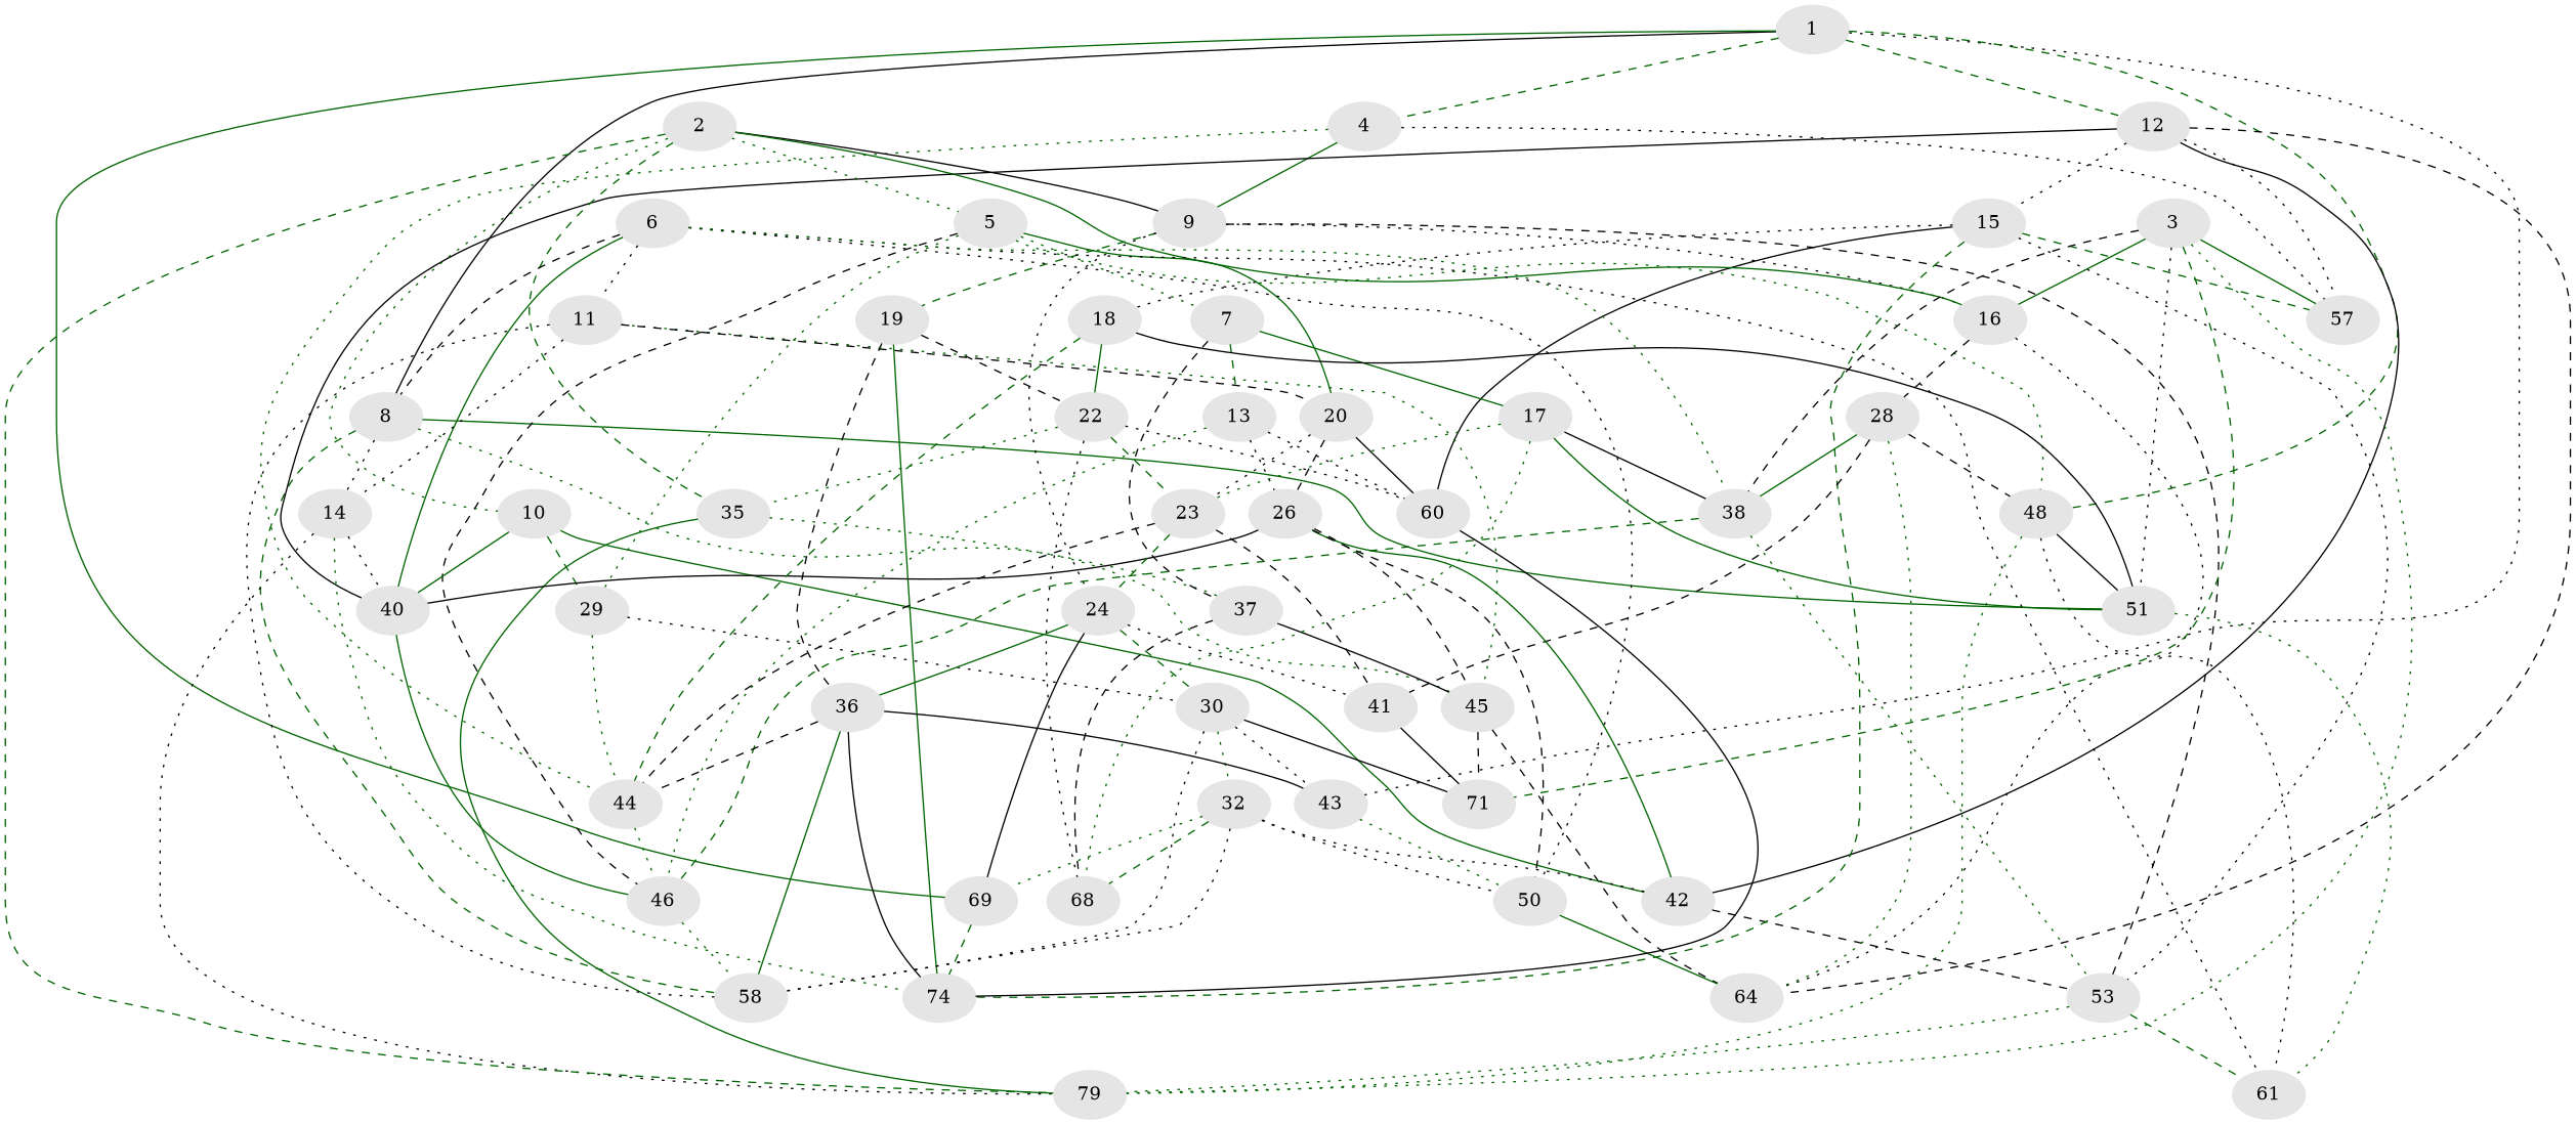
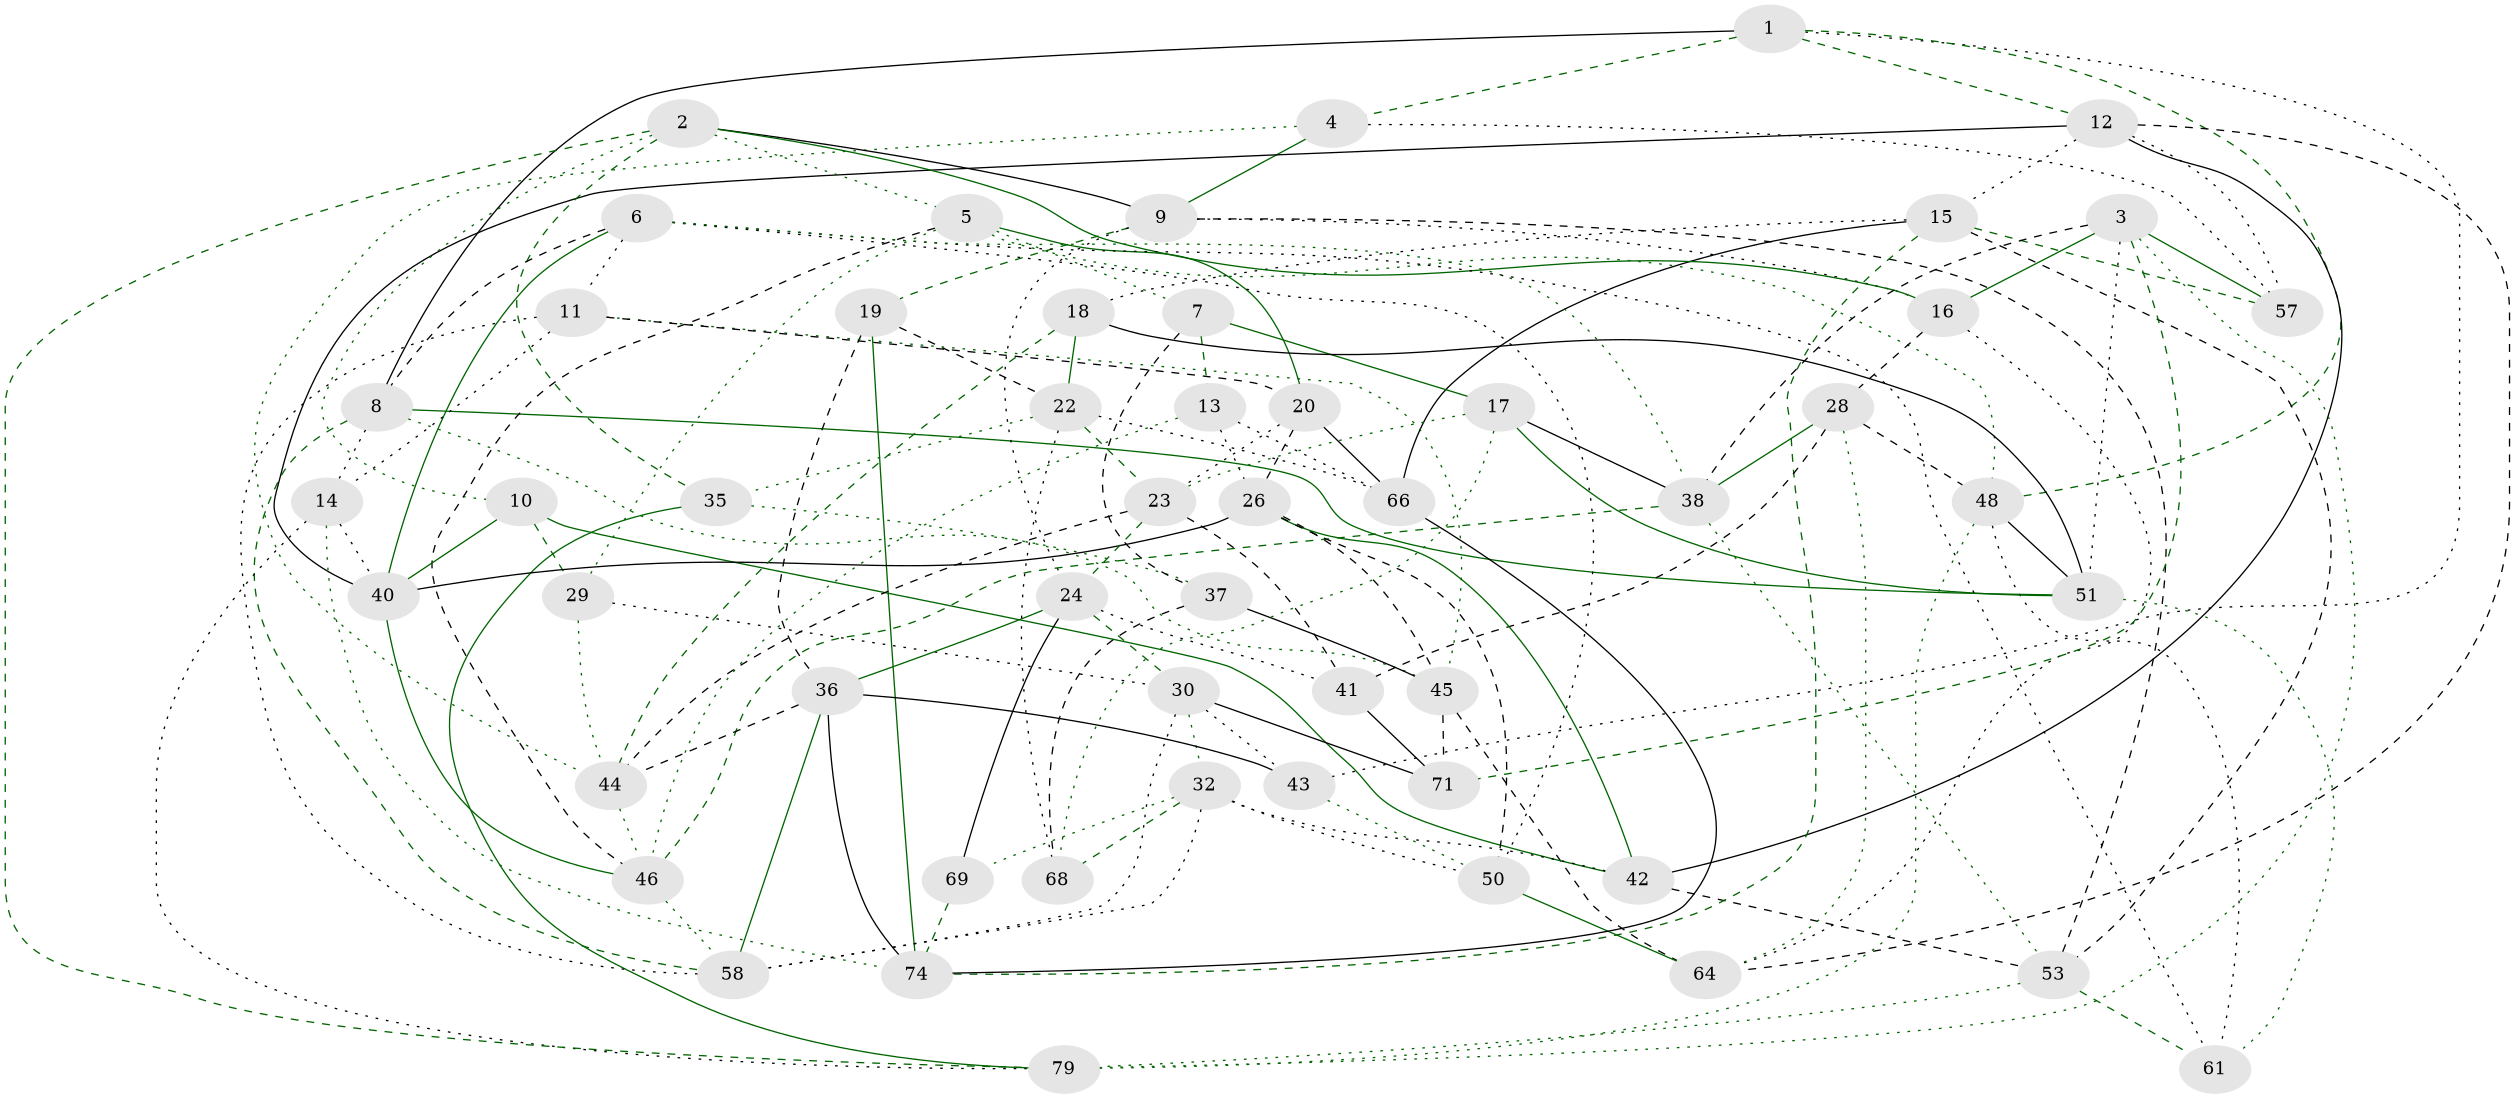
  graph {
    node [color=gray90 style=filled]
    edge [color=black style=dotted]
    1 [super="+55"]
    4
    8 [super="+75"]
    12 [super="+87"]
    43
    48 [super="+84"]
    69
    9 [super="+63"]
    57
    44 [super="+62"]
    51 [super="+67"]
    14 [super="+21"]
    45 [super="+56"]
    58 [super="+80"]
    40 [super="+72"]
    42 [super="+60"]
    15 [super="+65"]
    64 [super="+85"]
    50 [super="+54"]
    79 [super="+88"]
    61
    74 [super="+81"]
    2 [super="+33"]
    5 [super="+86"]
    10
    16 [super="+25"]
    35
    7
    20 [super="+39"]
    29
    46 [super="+47"]
    19
    24 [super="+78"]
    53 [super="+70"]
    28 [super="+77"]
    37
    3 [super="+34"]
    38 [super="+52"]
    71
    13
    17 [super="+82"]
    26 [super="+27"]
-   66 [super="+76" label=60]
+   66 [super="+76"]
    23 [super="+90"]
    30 [super="+83"]
    6 [super="+89"]
    11 [super="+31"]
    68
    22 [super="+59"]
    36 [super="+73"]
    41
    18
    32 [super="+49"]
    1 -- 4 [color=darkgreen style=dashed]
    1 -- 8 [style=solid]
    1 -- 12 [color=darkgreen style=dashed]
    1 -- 43
    1 -- 48 [color=darkgreen style=dashed]
-   1 -- 69 [color=darkgreen style=solid]
    4 -- 9 [color=darkgreen style=solid]
    4 -- 57
    4 -- 44 [color=darkgreen]
    8 -- 51 [color=darkgreen style=solid]
    8 -- 14
    8 -- 45 [color=darkgreen]
    8 -- 58 [color=darkgreen style=dashed]
    12 -- 57
    12 -- 40 [style=solid]
    12 -- 42 [style=solid]
    12 -- 15
    12 -- 64 [style=dashed]
    43 -- 50 [color=darkgreen]
    48 -- 51 [style=solid]
    48 -- 79 [color=darkgreen]
    48 -- 61
    69 -- 74 [color=darkgreen style=dashed]
    9 -- 16
    9 -- 19 [color=darkgreen style=dashed]
    9 -- 24
    9 -- 53 [style=dashed]
    44 -- 46 [color=darkgreen]
    51 -- 61 [color=darkgreen]
    14 -- 40
    14 -- 79
    14 -- 74 [color=darkgreen]
    45 -- 64 [style=dashed]
    45 -- 71 [style=dashed]
    40 -- 46 [color=darkgreen style=solid]
    42 -- 53 [style=dashed]
    15 -- 57 [color=darkgreen style=dashed]
    15 -- 74 [color=darkgreen style=dashed]
-   15 -- 53
+   15 -- 53 [style=dashed]
    15 -- 66 [style=solid]
    15 -- 18
    50 -- 64 [color=darkgreen style=solid weight=2]
    2 -- 9 [style=solid]
    2 -- 79 [color=darkgreen style=dashed]
    2 -- 5 [color=darkgreen]
    2 -- 10 [color=darkgreen]
    2 -- 16 [color=darkgreen style=solid]
    2 -- 35 [color=darkgreen style=dashed]
    5 -- 48 [color=darkgreen]
    5 -- 7 [color=darkgreen]
    5 -- 20 [color=darkgreen style=solid]
    5 -- 29 [color=darkgreen]
    5 -- 46 [style=dashed]
    10 -- 40 [color=darkgreen style=solid]
    10 -- 42 [color=darkgreen style=solid]
    10 -- 29 [color=darkgreen style=dashed]
    16 -- 64
    16 -- 28 [style=dashed weight=2]
    35 -- 79 [color=darkgreen style=solid]
    35 -- 37 [color=darkgreen]
    7 -- 37 [style=dashed]
    7 -- 13 [color=darkgreen style=dashed]
    7 -- 17 [color=darkgreen style=solid]
    20 -- 26 [style=dashed]
    20 -- 66 [style=solid weight=2]
    20 -- 23
    29 -- 44 [color=darkgreen]
    29 -- 30
    46 -- 58 [color=darkgreen]
    19 -- 74 [color=darkgreen style=solid]
    19 -- 22 [style=dashed]
    19 -- 36 [style=dashed]
    24 -- 69 [style=solid]
    24 -- 30 [color=darkgreen style=dashed]
    24 -- 36 [color=darkgreen style=solid]
    24 -- 41
    53 -- 79 [color=darkgreen]
    53 -- 61 [color=darkgreen style=dashed]
    28 -- 48 [style=dashed]
    28 -- 64 [color=darkgreen]
    28 -- 38 [color=darkgreen style=solid]
    28 -- 41 [style=dashed]
    37 -- 45 [style=solid]
    37 -- 68 [style=dashed]
    3 -- 57 [color=darkgreen style=solid]
    3 -- 51
    3 -- 79 [color=darkgreen]
    3 -- 16 [color=darkgreen style=solid]
    3 -- 38 [style=dashed]
    3 -- 71 [color=darkgreen style=dashed]
    38 -- 46 [color=darkgreen style=dashed]
    38 -- 53 [color=darkgreen]
    13 -- 46 [color=darkgreen]
    13 -- 26
    13 -- 66
    17 -- 51 [color=darkgreen style=solid]
    17 -- 38 [style=solid]
    17 -- 23 [color=darkgreen]
    17 -- 68 [color=darkgreen]
    26 -- 45 [style=dashed]
    26 -- 40 [style=solid]
    26 -- 42 [color=darkgreen style=solid]
    26 -- 50 [style=dashed]
    66 -- 74 [style=solid]
    23 -- 44 [style=dashed]
    23 -- 24 [color=darkgreen style=dashed]
    23 -- 41 [style=dashed]
    30 -- 43
    30 -- 58
    30 -- 71 [style=solid]
    30 -- 32 [color=darkgreen]
    6 -- 8 [style=dashed]
    6 -- 40 [color=darkgreen style=solid]
    6 -- 50
    6 -- 61
    6 -- 38 [color=darkgreen]
    6 -- 11
    11 -- 14 [weight=2]
    11 -- 45 [color=darkgreen]
    11 -- 58
    11 -- 20 [style=dashed]
    22 -- 35 [color=darkgreen]
    22 -- 66
    22 -- 23 [color=darkgreen style=dashed]
    22 -- 68
    36 -- 43 [style=solid]
    36 -- 44 [style=dashed]
    36 -- 58 [color=darkgreen style=solid]
    36 -- 74 [style=solid]
    41 -- 71 [style=solid]
    18 -- 44 [color=darkgreen style=dashed]
    18 -- 51 [style=solid]
    18 -- 22 [color=darkgreen style=solid]
    32 -- 69 [color=darkgreen]
    32 -- 58
    32 -- 42
    32 -- 50
    32 -- 68 [color=darkgreen style=dashed]
  }
